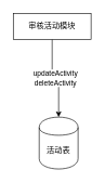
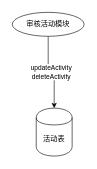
  <mxCell id="0" />
  <mxCell id="1" parent="0" />
  <mxCell id="2" value="活动表" style="shape=cylinder;whiteSpace=wrap;html=1;boundedLbl=1;backgroundOutline=1;" parent="1" vertex="1"><mxGeometry x="60" y="180" width="60" height="80" as="geometry" /></mxCell>
  <mxCell id="3" value="updateActivity&lt;br&gt;deleteActivity" style="edgeStyle=orthogonalEdgeStyle;rounded=0;orthogonalLoop=1;jettySize=auto;html=1;" edge="1" parent="1" source="4" target="2"><mxGeometry relative="1" as="geometry" /></mxCell>
- <mxCell id="4" value="审核活动模块" style="rounded=0;whiteSpace=wrap;html=1;" parent="1" vertex="1"><mxGeometry x="20" y="20" width="120" height="40" as="geometry" /></mxCell>
+ <mxCell id="4" value="审核活动模块" style="ellipse;whiteSpace=wrap;html=1;" parent="1" vertex="1"><mxGeometry x="20" y="20" width="120" height="40" as="geometry" /></mxCell>
